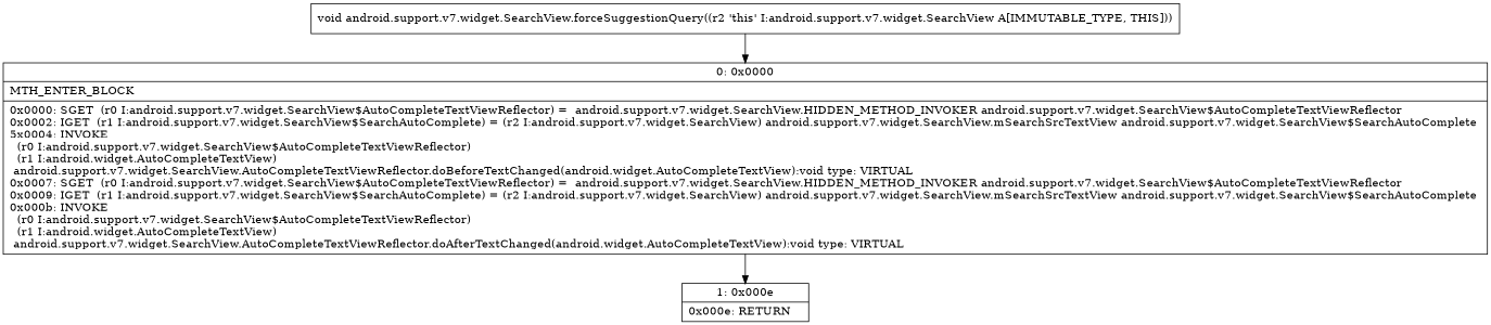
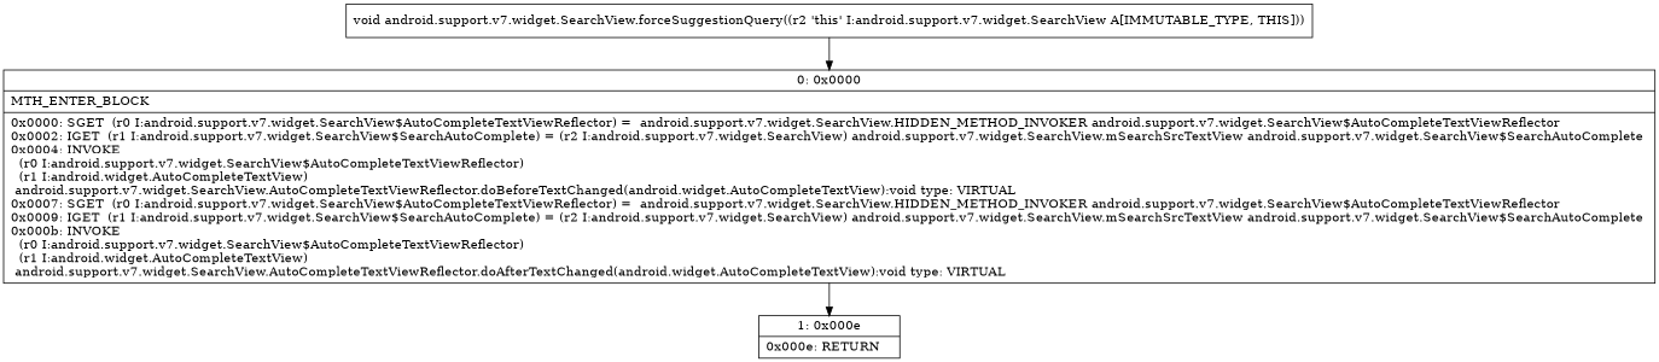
  digraph {
    node [shape=record]
-   n1 [label="{0\:\ 0x0000|MTH_ENTER_BLOCK\l|0x0000: SGET  (r0 I:android.support.v7.widget.SearchView$AutoCompleteTextViewReflector) =  android.support.v7.widget.SearchView.HIDDEN_METHOD_INVOKER android.support.v7.widget.SearchView$AutoCompleteTextViewReflector \l0x0002: IGET  (r1 I:android.support.v7.widget.SearchView$SearchAutoComplete) = (r2 I:android.support.v7.widget.SearchView) android.support.v7.widget.SearchView.mSearchSrcTextView android.support.v7.widget.SearchView$SearchAutoComplete \l5x0004: INVOKE  \l  (r0 I:android.support.v7.widget.SearchView$AutoCompleteTextViewReflector)\l  (r1 I:android.widget.AutoCompleteTextView)\l android.support.v7.widget.SearchView.AutoCompleteTextViewReflector.doBeforeTextChanged(android.widget.AutoCompleteTextView):void type: VIRTUAL \l0x0007: SGET  (r0 I:android.support.v7.widget.SearchView$AutoCompleteTextViewReflector) =  android.support.v7.widget.SearchView.HIDDEN_METHOD_INVOKER android.support.v7.widget.SearchView$AutoCompleteTextViewReflector \l0x0009: IGET  (r1 I:android.support.v7.widget.SearchView$SearchAutoComplete) = (r2 I:android.support.v7.widget.SearchView) android.support.v7.widget.SearchView.mSearchSrcTextView android.support.v7.widget.SearchView$SearchAutoComplete \l0x000b: INVOKE  \l  (r0 I:android.support.v7.widget.SearchView$AutoCompleteTextViewReflector)\l  (r1 I:android.widget.AutoCompleteTextView)\l android.support.v7.widget.SearchView.AutoCompleteTextViewReflector.doAfterTextChanged(android.widget.AutoCompleteTextView):void type: VIRTUAL \l}"]
+   n1 [label="{0\:\ 0x0000|MTH_ENTER_BLOCK\l|0x0000: SGET  (r0 I:android.support.v7.widget.SearchView$AutoCompleteTextViewReflector) =  android.support.v7.widget.SearchView.HIDDEN_METHOD_INVOKER android.support.v7.widget.SearchView$AutoCompleteTextViewReflector \l0x0002: IGET  (r1 I:android.support.v7.widget.SearchView$SearchAutoComplete) = (r2 I:android.support.v7.widget.SearchView) android.support.v7.widget.SearchView.mSearchSrcTextView android.support.v7.widget.SearchView$SearchAutoComplete \l0x0004: INVOKE  \l  (r0 I:android.support.v7.widget.SearchView$AutoCompleteTextViewReflector)\l  (r1 I:android.widget.AutoCompleteTextView)\l android.support.v7.widget.SearchView.AutoCompleteTextViewReflector.doBeforeTextChanged(android.widget.AutoCompleteTextView):void type: VIRTUAL \l0x0007: SGET  (r0 I:android.support.v7.widget.SearchView$AutoCompleteTextViewReflector) =  android.support.v7.widget.SearchView.HIDDEN_METHOD_INVOKER android.support.v7.widget.SearchView$AutoCompleteTextViewReflector \l0x0009: IGET  (r1 I:android.support.v7.widget.SearchView$SearchAutoComplete) = (r2 I:android.support.v7.widget.SearchView) android.support.v7.widget.SearchView.mSearchSrcTextView android.support.v7.widget.SearchView$SearchAutoComplete \l0x000b: INVOKE  \l  (r0 I:android.support.v7.widget.SearchView$AutoCompleteTextViewReflector)\l  (r1 I:android.widget.AutoCompleteTextView)\l android.support.v7.widget.SearchView.AutoCompleteTextViewReflector.doAfterTextChanged(android.widget.AutoCompleteTextView):void type: VIRTUAL \l}"]
    n2 [label="{1\:\ 0x000e|0x000e: RETURN   \l}"]
    n3 [label="{void android.support.v7.widget.SearchView.forceSuggestionQuery((r2 'this' I:android.support.v7.widget.SearchView A[IMMUTABLE_TYPE, THIS])) }"]
    n1 -> n2
    n3 -> n1
  }
